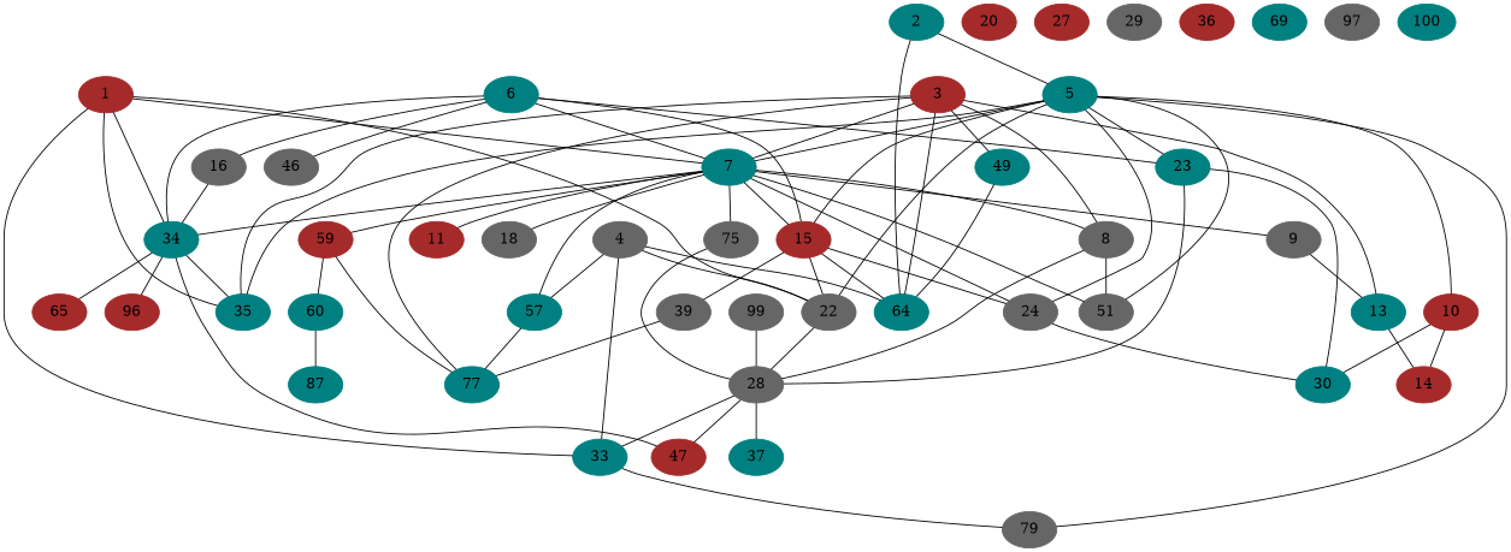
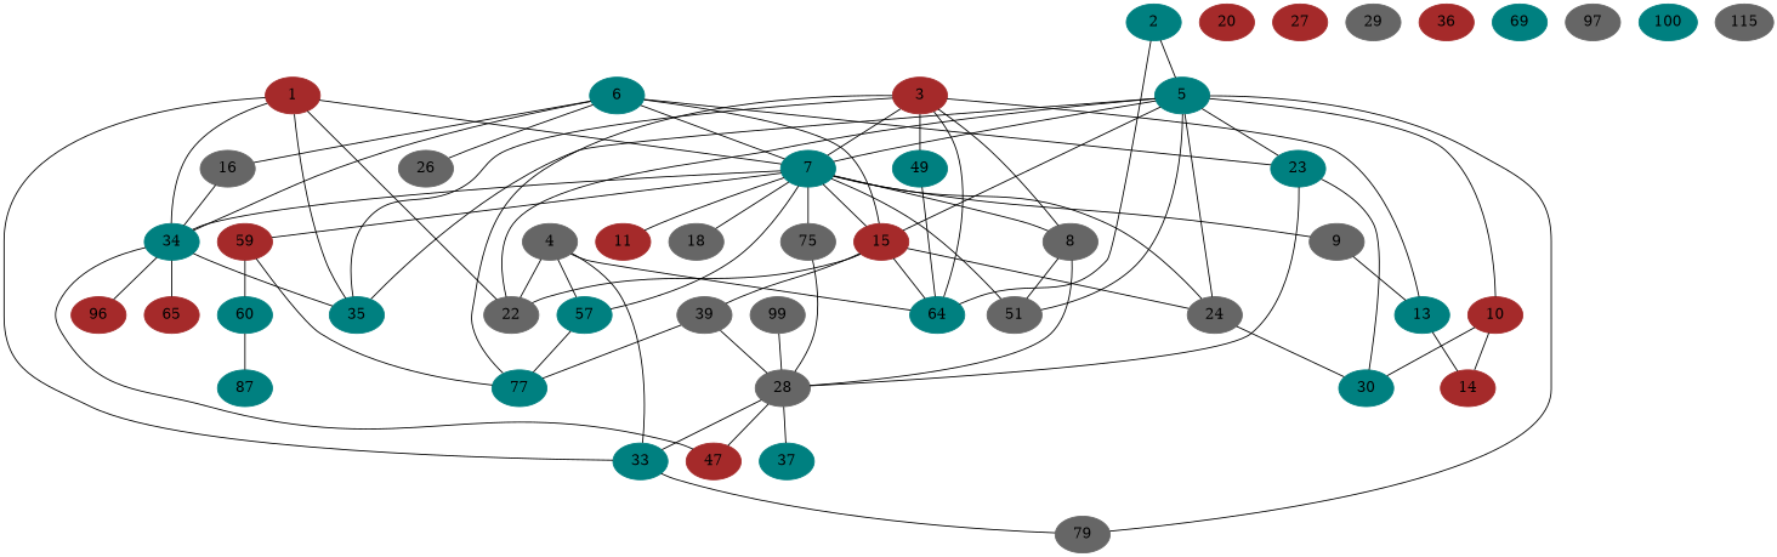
  graph {
    node [color=teal style=filled]
    1 [color=brown super="+101+21"]
    7 [super="+52+74+89+98"]
    22 [color=gray40 super="+53+67+94"]
    33 [super="+108+75"]
    34 [super="+88+116+43"]
    35 [super="+83+81"]
    8 [color=gray40 super="+106+111"]
    57
    15 [color=brown super="+41"]
    24 [color=gray40]
    51 [color=gray40 super="+66"]
    9 [color=gray40 super="+12"]
    11 [color=brown super="+48"]
    18 [color=gray40]
    n15 [color=gray40 label=75 super="+90+38"]
    59 [color=brown super="+72"]
    28 [color=gray40 super="+31+61"]
    n18 [color=gray40 label=79 super="+79"]
    47 [color=brown super="+103"]
    65 [color=brown]
    96 [color=brown]
    2 [super="+63"]
    5 [super="+110+93+17+95"]
    64 [super="+85"]
    10 [color=brown super="+50"]
    23 [super="+71+32"]
    3 [color=brown super="+68"]
    13 [super="+113+118+40+44"]
    49 [super="+102"]
    77 [super="+78"]
    14 [color=brown super="+54"]
    4 [color=gray40 super="+58"]
    30 [super="+76"]
    39 [color=gray40 super="+46"]
    6 [super="+92+82"]
    16 [color=gray40 super="+107"]
-   26 [color=gray40 label=46]
+   26 [color=gray40]
    60 [super="+62"]
    37
    n40 [color=gray40 label=99 super="+80"]
    20 [color=brown]
    27 [color=brown]
    29 [color=gray40]
    36 [color=brown super="+56"]
    87
    69
    97 [color=gray40]
    100
+   115 [color=gray40]
    1 -- 7
    1 -- 22
    1 -- 33
    1 -- 34
    1 -- 35 [weight=2]
    7 -- 34
    7 -- 8 [weight=2]
    7 -- 57
    7 -- 15
    7 -- 24
    7 -- 51
    7 -- 9
    7 -- 11
    7 -- 18
    7 -- n15
    7 -- 59
-   22 -- 28
+   39 -- 28
    33 -- n18
    34 -- 35
    34 -- 47
    34 -- 65 [weight=2]
    34 -- 96
    8 -- 51
    8 -- 28
    57 -- 77
    15 -- 22
    15 -- 24
    15 -- 64
    15 -- 39
    24 -- 30
    9 -- 13
    n15 -- 28
    59 -- 77
    59 -- 60
    28 -- 33
    28 -- 47
    28 -- 37
    2 -- 5
    2 -- 64
    5 -- 7
    5 -- 22
    5 -- 35
    5 -- 15
    5 -- 24
    5 -- 51
    5 -- n18
    5 -- 10
    5 -- 23
    10 -- 14
    10 -- 30
    23 -- 28
    23 -- 30
    3 -- 7
    3 -- 35
    3 -- 8
    3 -- 64
    3 -- 13
    3 -- 49
    3 -- 77
    13 -- 14
    49 -- 64
    4 -- 22 [weight=2]
    4 -- 33
    4 -- 57
    4 -- 64
    39 -- 77
    6 -- 7
    6 -- 34
    6 -- 15
    6 -- 23
    6 -- 16
    6 -- 26
    16 -- 34 [weight=2]
    60 -- 87
    n40 -- 28
  }
